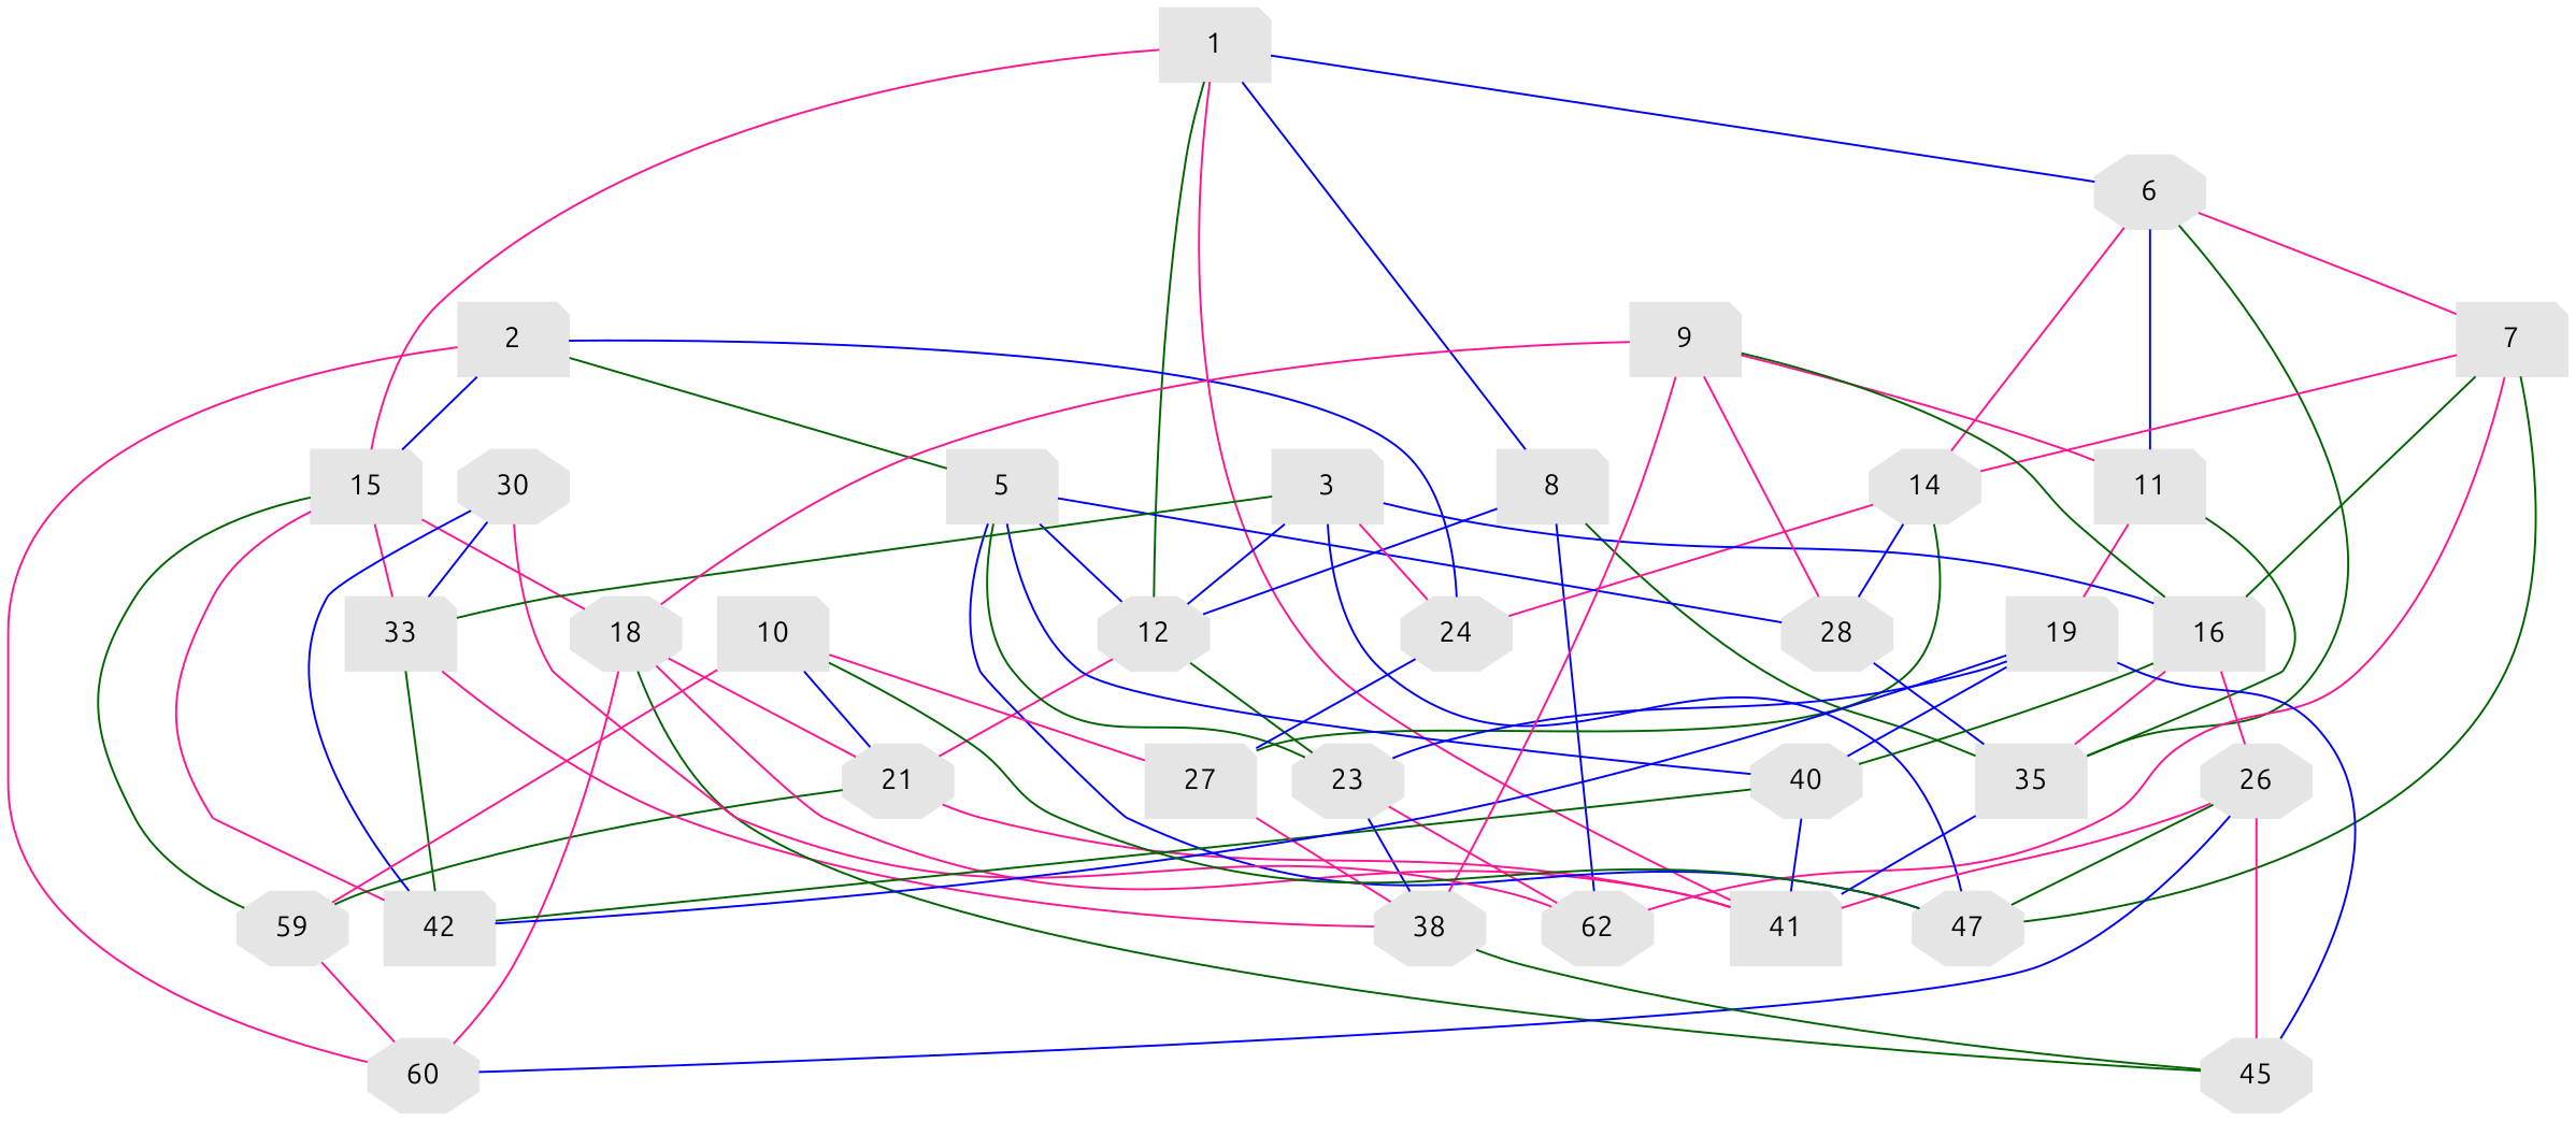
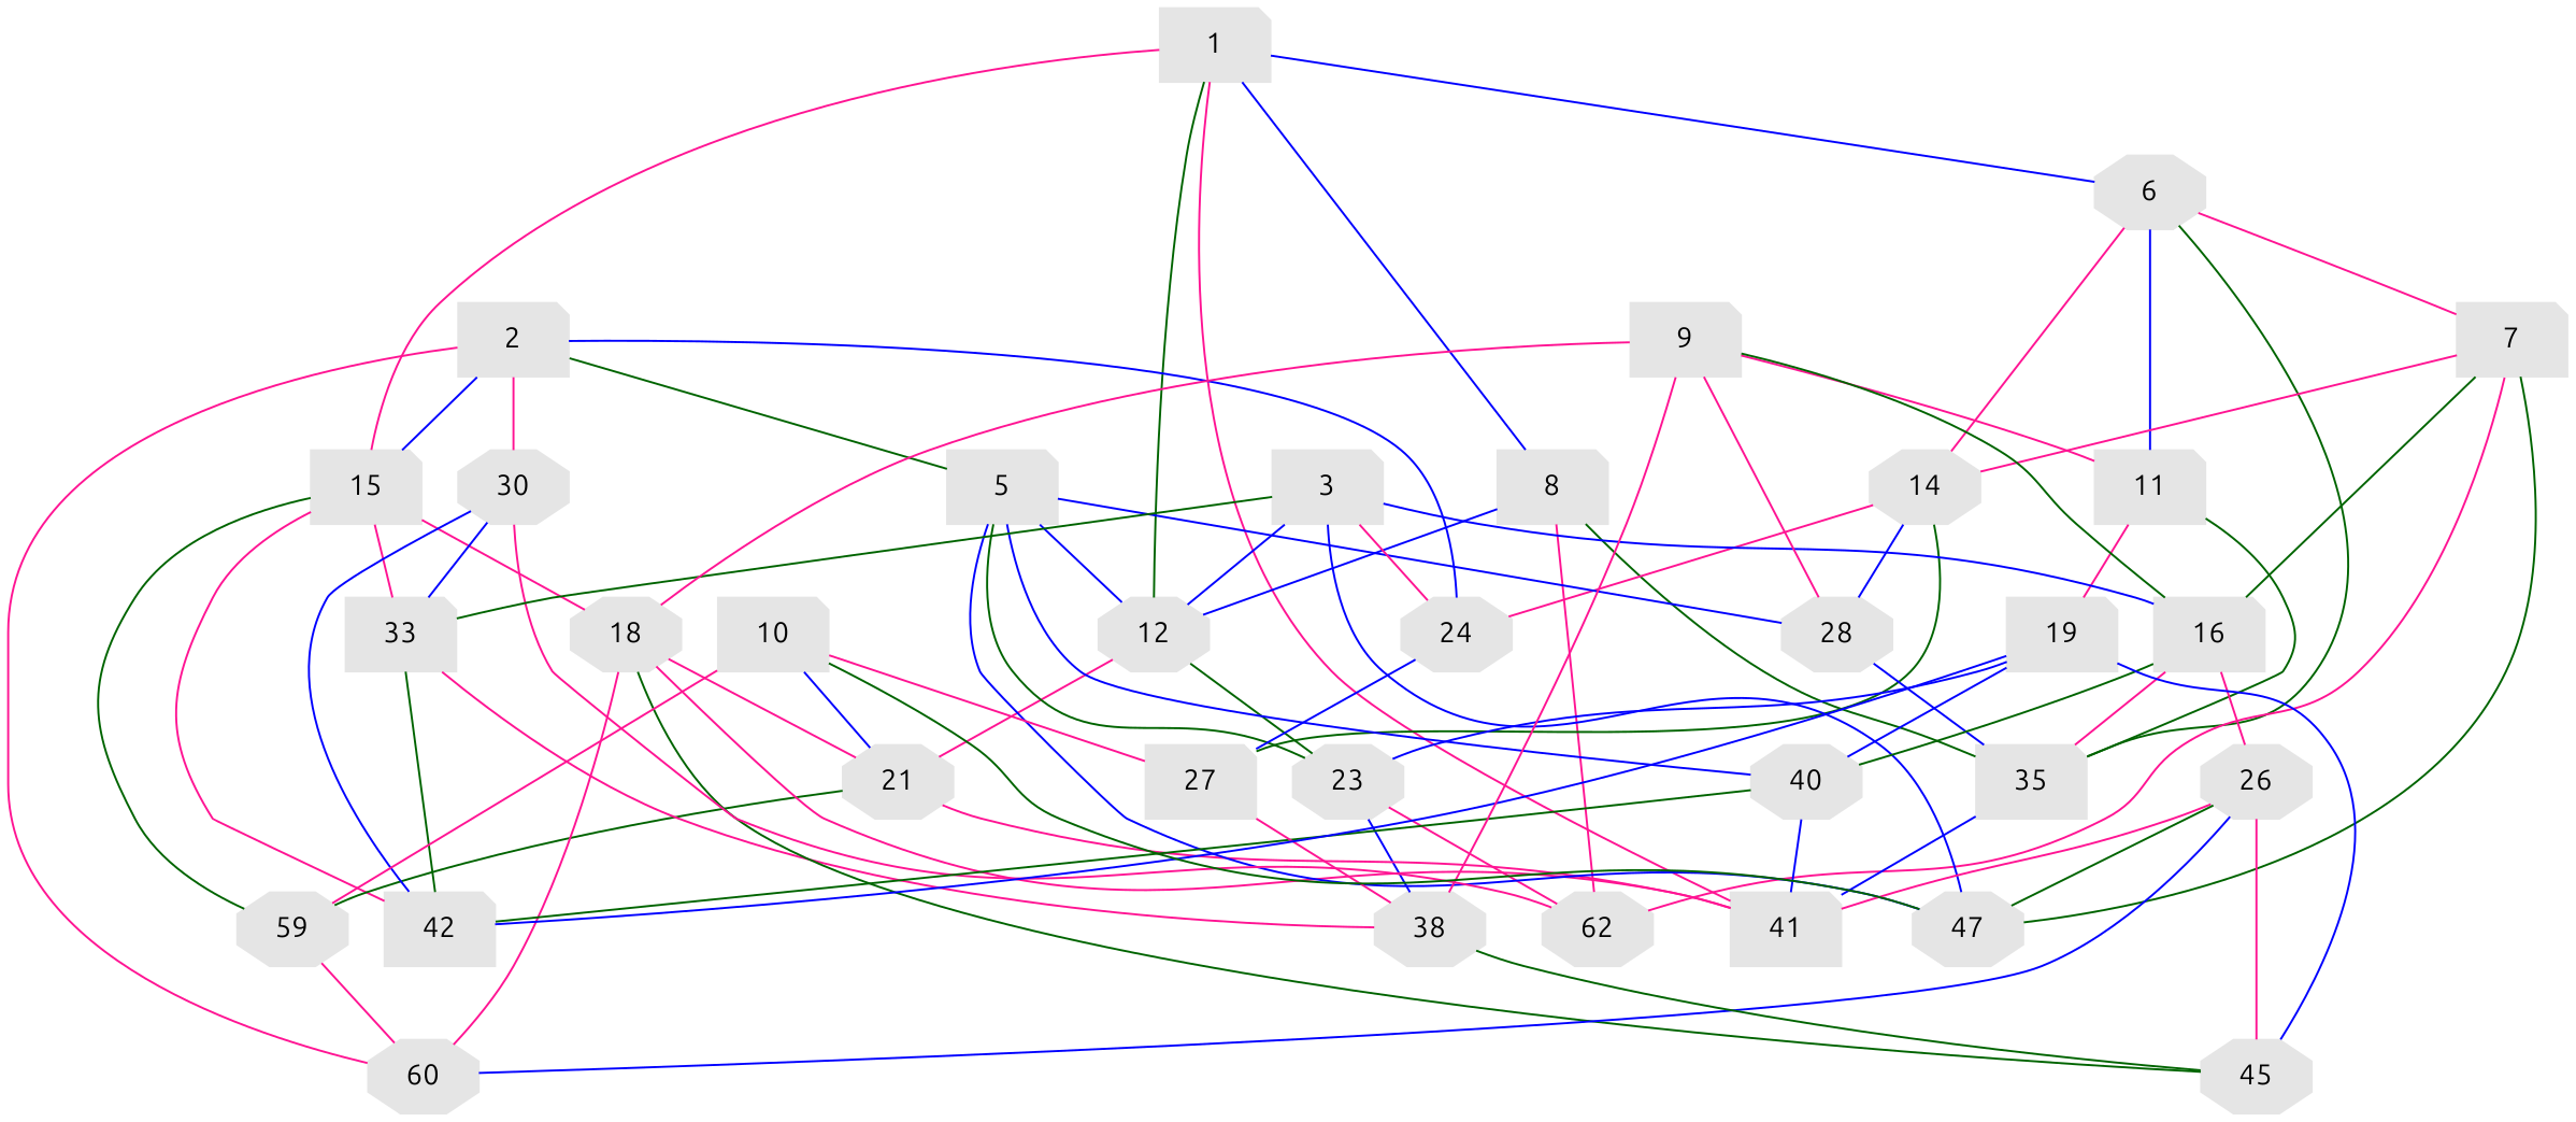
  graph {
    fontname=Ubuntu
    node [color=gray90 fontname=Ubuntu shape=note style=filled]
    edge [color=deeppink fontname=Ubuntu]
    1 [super="+31"]
    6 [shape=octagon super="+44"]
    8
    12 [shape=octagon super="+22"]
    15 [super="+37"]
    41 [super="+50"]
    7 [super="+36"]
    11 [super="+32"]
    14 [shape=octagon super="+20"]
    35 [super="+39"]
    62 [shape=octagon]
    23 [shape=octagon super="+46"]
    21 [shape=octagon super="+49"]
    33 [super="+48"]
    18 [shape=octagon super="+51"]
    59 [shape=octagon]
    42 [super="+43"]
    45 [shape=octagon super="+56"]
    2 [super="+4"]
    5 [super="+61"]
    24 [shape=octagon]
    30 [shape=octagon super="+55"]
    60 [shape=octagon]
    47 [shape=octagon super="+58"]
    28 [shape=octagon]
    40 [shape=octagon super="+53"]
    27
    3 [super="+13"]
    16 [super="+25"]
    26 [shape=octagon super="+57"]
    38 [shape=octagon super="+54"]
    19 [super="+52"]
    9 [super="+29"]
    10 [super="+17"]
    1 -- 6 [color=blue]
    1 -- 8 [color=blue]
    1 -- 12 [color=darkgreen]
    1 -- 15
    1 -- 41
    6 -- 7
    6 -- 11 [color=blue weight=2]
    6 -- 14
    6 -- 35 [color=darkgreen]
    8 -- 12 [color=blue]
    8 -- 35 [color=darkgreen]
-   8 -- 62 [color=blue]
+   8 -- 62
    12 -- 23 [color=darkgreen]
    12 -- 21
    15 -- 33
    15 -- 18
    15 -- 59 [color=darkgreen]
    15 -- 42
    7 -- 14
    7 -- 62
    7 -- 47 [color=darkgreen weight=2]
    7 -- 16 [color=darkgreen]
    11 -- 35 [color=darkgreen]
    11 -- 19
    14 -- 24
    14 -- 28 [color=blue]
    14 -- 27 [color=darkgreen]
    35 -- 41 [color=blue]
    23 -- 62
    23 -- 38 [color=blue]
    21 -- 41
    21 -- 59 [color=darkgreen]
    33 -- 42 [color=darkgreen]
    33 -- 38
    18 -- 41
    18 -- 21
    18 -- 45 [color=darkgreen]
    18 -- 60
    59 -- 60
    2 -- 15 [color=blue]
    2 -- 5 [color=darkgreen]
    2 -- 24 [color=blue]
+   2 -- 30 [weight=2]
    2 -- 60
    5 -- 12 [color=blue]
    5 -- 23 [color=darkgreen]
    5 -- 47 [color=blue]
    5 -- 28 [color=blue]
    5 -- 40 [color=blue]
    24 -- 27 [color=blue]
    30 -- 62
    30 -- 33 [color=blue]
    30 -- 42 [color=blue]
    28 -- 35 [color=blue]
    40 -- 41 [color=blue]
    40 -- 42 [color=darkgreen weight=2]
    27 -- 38
    3 -- 12 [color=blue]
    3 -- 33 [color=darkgreen weight=2]
    3 -- 24
    3 -- 47 [color=blue]
    3 -- 16 [color=blue]
    16 -- 35
    16 -- 40 [color=darkgreen]
    16 -- 26
    26 -- 41
    26 -- 45
    26 -- 60 [color=blue]
    26 -- 47 [color=darkgreen]
    38 -- 45 [color=darkgreen]
    19 -- 23 [color=blue]
    19 -- 42 [color=blue]
    19 -- 45 [color=blue weight=2]
    19 -- 40 [color=blue]
    9 -- 11
    9 -- 18
    9 -- 28
    9 -- 16 [color=darkgreen]
    9 -- 38 [weight=2]
    10 -- 21 [color=blue]
    10 -- 59
    10 -- 47 [color=darkgreen]
    10 -- 27
  }
